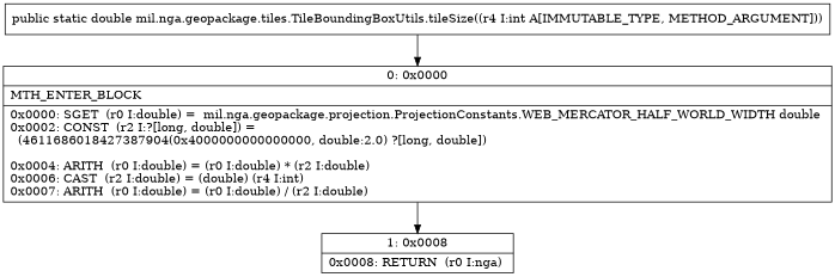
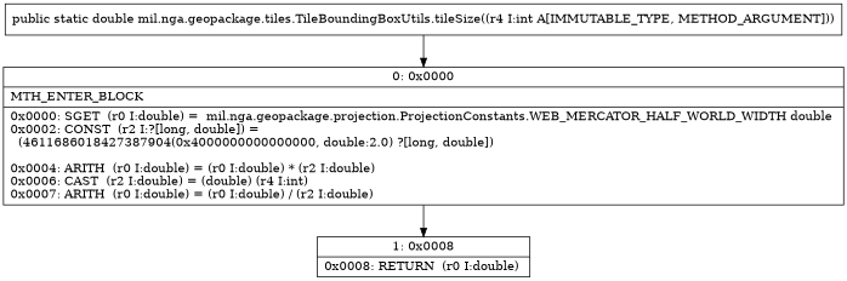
  digraph {
    node [shape=record]
    n1 [label="{0\:\ 0x0000|MTH_ENTER_BLOCK\l|0x0000: SGET  (r0 I:double) =  mil.nga.geopackage.projection.ProjectionConstants.WEB_MERCATOR_HALF_WORLD_WIDTH double \l0x0002: CONST  (r2 I:?[long, double]) = \l  (4611686018427387904(0x4000000000000000, double:2.0) ?[long, double])\l \l0x0004: ARITH  (r0 I:double) = (r0 I:double) * (r2 I:double) \l0x0006: CAST  (r2 I:double) = (double) (r4 I:int) \l0x0007: ARITH  (r0 I:double) = (r0 I:double) \/ (r2 I:double) \l}"]
-   n2 [label="{1\:\ 0x0008|0x0008: RETURN  (r0 I:nga) \l}"]
+   n2 [label="{1\:\ 0x0008|0x0008: RETURN  (r0 I:double) \l}"]
    n3 [label="{public static double mil.nga.geopackage.tiles.TileBoundingBoxUtils.tileSize((r4 I:int A[IMMUTABLE_TYPE, METHOD_ARGUMENT])) }"]
    n1 -> n2
    n3 -> n1
  }
